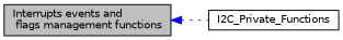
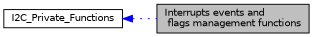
  digraph {
    rankdir=LR
    node [color=black fontname=Helvetica fontsize=10 shape=record style=filled]
    n1 [fillcolor=white height=0.2 label=I2C_Private_Functions width=0.4]
    n2 [fillcolor=grey75 fontcolor=black height=0.2 label="Interrupts events and\l flags management functions" width=0.4]
-   n2 -> n1 [dir=back fontname=Helvetica fontsize=10 labelfontname=Helvetica labelfontsize=10 shape=plaintext style=dotted color=blue]
+   n1 -> n2 [dir=back fontname=Helvetica fontsize=10 labelfontname=Helvetica labelfontsize=10 shape=plaintext style=dotted color=blue]
  }
